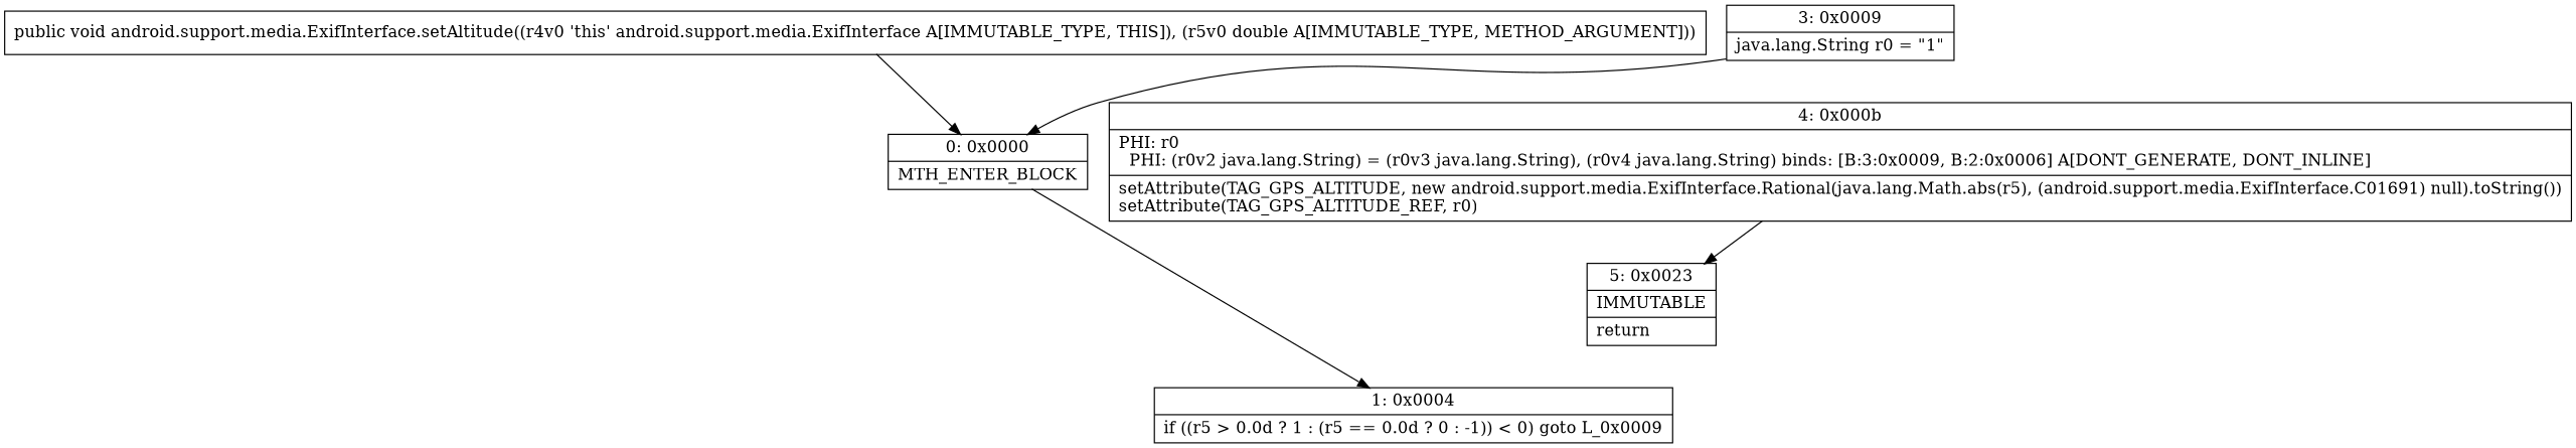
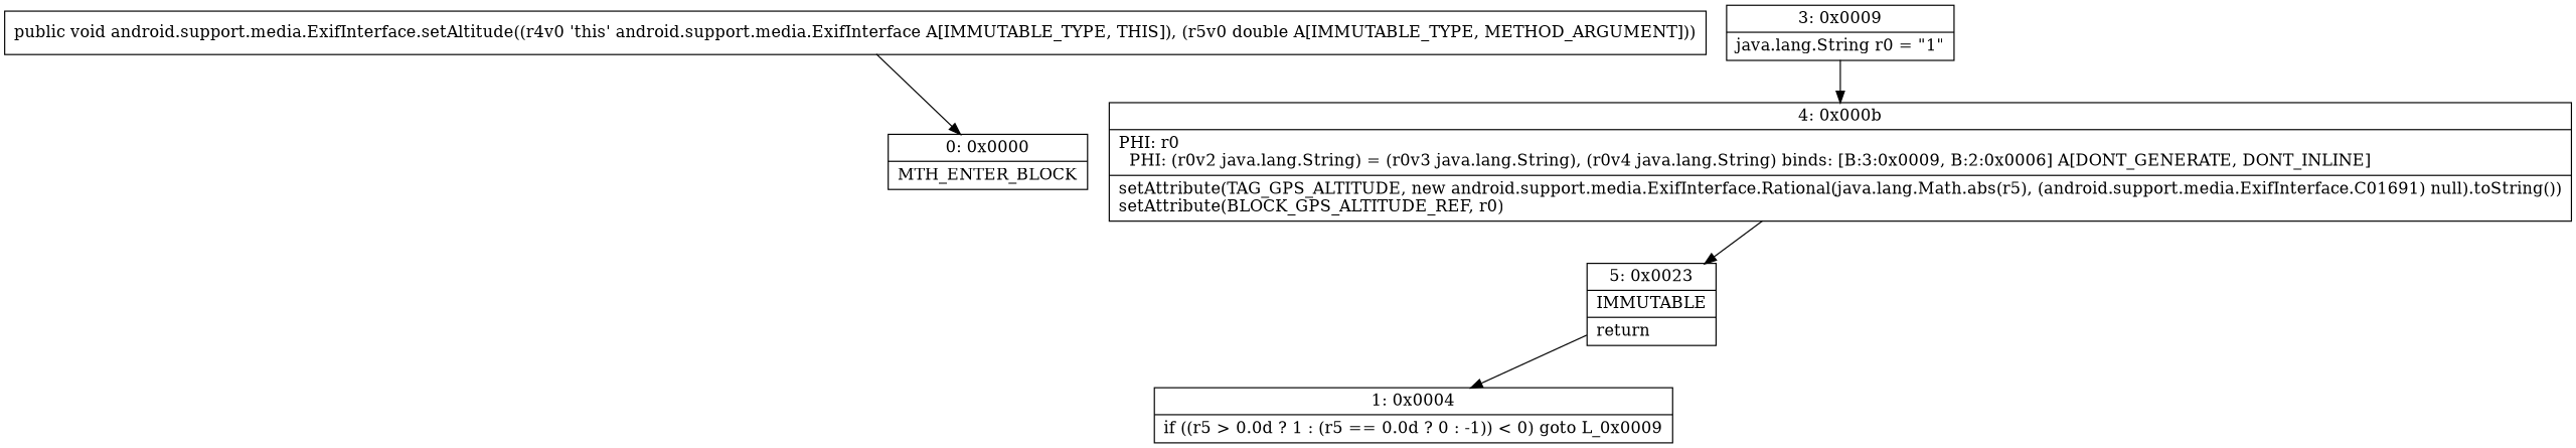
  digraph {
    node [shape=record]
    n1 [label="{0\:\ 0x0000|MTH_ENTER_BLOCK\l}"]
    n2 [label="{1\:\ 0x0004|if ((r5 \> 0.0d ? 1 : (r5 == 0.0d ? 0 : \-1)) \< 0) goto L_0x0009\l}"]
    n3 [label="{3\:\ 0x0009|java.lang.String r0 = \"1\"\l}"]
-   n4 [label="{4\:\ 0x000b|PHI: r0 \l  PHI: (r0v2 java.lang.String) = (r0v3 java.lang.String), (r0v4 java.lang.String) binds: [B:3:0x0009, B:2:0x0006] A[DONT_GENERATE, DONT_INLINE]\l|setAttribute(TAG_GPS_ALTITUDE, new android.support.media.ExifInterface.Rational(java.lang.Math.abs(r5), (android.support.media.ExifInterface.C01691) null).toString())\lsetAttribute(TAG_GPS_ALTITUDE_REF, r0)\l}"]
+   n4 [label="{4\:\ 0x000b|PHI: r0 \l  PHI: (r0v2 java.lang.String) = (r0v3 java.lang.String), (r0v4 java.lang.String) binds: [B:3:0x0009, B:2:0x0006] A[DONT_GENERATE, DONT_INLINE]\l|setAttribute(TAG_GPS_ALTITUDE, new android.support.media.ExifInterface.Rational(java.lang.Math.abs(r5), (android.support.media.ExifInterface.C01691) null).toString())\lsetAttribute(BLOCK_GPS_ALTITUDE_REF, r0)\l}"]
    n5 [label="{5\:\ 0x0023|IMMUTABLE\l|return\l}"]
    n6 [label="{public void android.support.media.ExifInterface.setAltitude((r4v0 'this' android.support.media.ExifInterface A[IMMUTABLE_TYPE, THIS]), (r5v0 double A[IMMUTABLE_TYPE, METHOD_ARGUMENT])) }"]
-   n1 -> n2
-   n3 -> n1
+   n5 -> n2
+   n3 -> n4
    n4 -> n5
    n6 -> n1
  }
